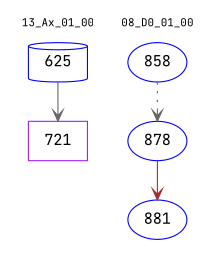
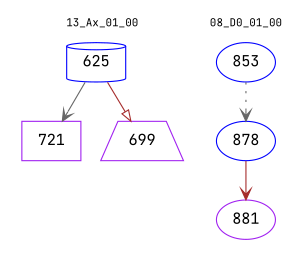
  digraph {
    fontname="JetBrains Mono"
    node [color=blue fontname="JetBrains Mono" shape=ellipse]
    edge [arrowhead=vee color=gray40 fontname="JetBrains Mono" style=solid]
    n1 [label=625 shape=cylinder]
    n2 [color=purple label=721 shape=box]
-   n4 [label=858]
-   n5 [label=881]
+   n3 [color=purple label=699 shape=trapezium]
+   n4 [label=853]
+   n5 [color=purple label=881]
    n6 [label=878]
    subgraph cluster_1 {
      color=white
      fontsize=10
      label="13_Ax_01_00"
      n1
      n2
+     n3
    }
    subgraph cluster_2 {
      color=white
      fontsize=10
      label="08_D0_01_00"
      n4
      n5
      n6
    }
    n1 -> n2
+   n1 -> n3 [arrowhead=onormal color=brown]
    n4 -> n6 [style=dotted]
    n6 -> n5 [color=brown]
  }
